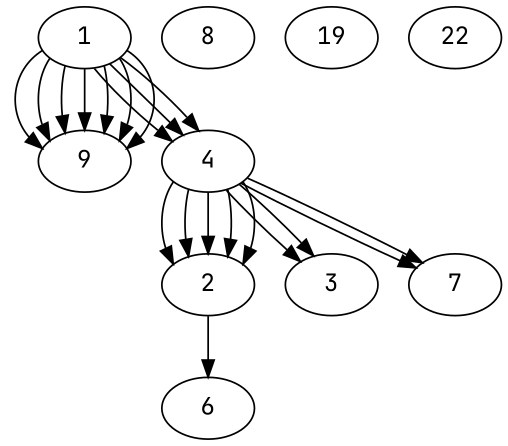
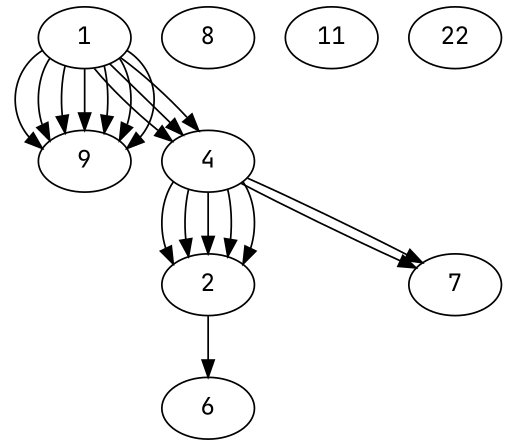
  digraph {
    fontname="JetBrains Mono"
    node [fontname="JetBrains Mono"]
    edge [fontname="JetBrains Mono"]
    1
    9
    4
    2
-   3
    8
    6
    7
-   11 [label=19]
+   11
    n10 [label=22]
    subgraph sub_1 {
      1
      9
      4
      2
-     3
      8
      6
      7
      11
      n10
    }
    subgraph sub_2 {
      1
      9
      4
      2
-     3
      8
      6
      7
      11
      n10
    }
    subgraph sub_3 {
      1
      9
      4
      2
-     3
      8
      6
      7
      11
      n10
    }
    subgraph sub_4 {
      1
      9
      4
      2
-     3
      8
      6
      7
      11
      n10
    }
    subgraph sub_5 {
      1
      9
      4
      2
-     3
      8
      6
      7
      11
      n10
    }
    subgraph sub_6 {
      1
      9
      4
      2
-     3
      8
      6
      7
      11
      n10
    }
    subgraph sub_7 {
      1
      9
      4
      2
-     3
      8
      6
      7
      11
      n10
    }
    subgraph sub_8 {
      1
      9
      4
      2
-     3
      8
      6
      7
      11
      n10
    }
    subgraph sub_9 {
      1
      9
      4
      2
-     3
      8
      6
      7
      11
      n10
    }
    1 -> 9
    1 -> 9
    1 -> 9
    1 -> 9
    1 -> 9
    1 -> 9
    1 -> 9
    1 -> 4
    1 -> 4
    1 -> 4
    4 -> 2
    4 -> 2
    4 -> 2
    4 -> 2
    4 -> 2
-   4 -> 3
-   4 -> 3
    4 -> 7
    4 -> 7
    2 -> 6
  }
